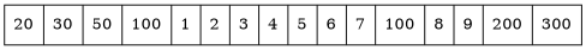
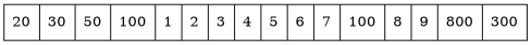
  digraph {
    rankdir=LR
-   n1 [label="{ 20|30|50|100|1|2|3|4|5|6|7|100|8|9|200|300}" shape=record]
+   n1 [label="{ 20|30|50|100|1|2|3|4|5|6|7|100|8|9|800|300}" shape=record]
  }
